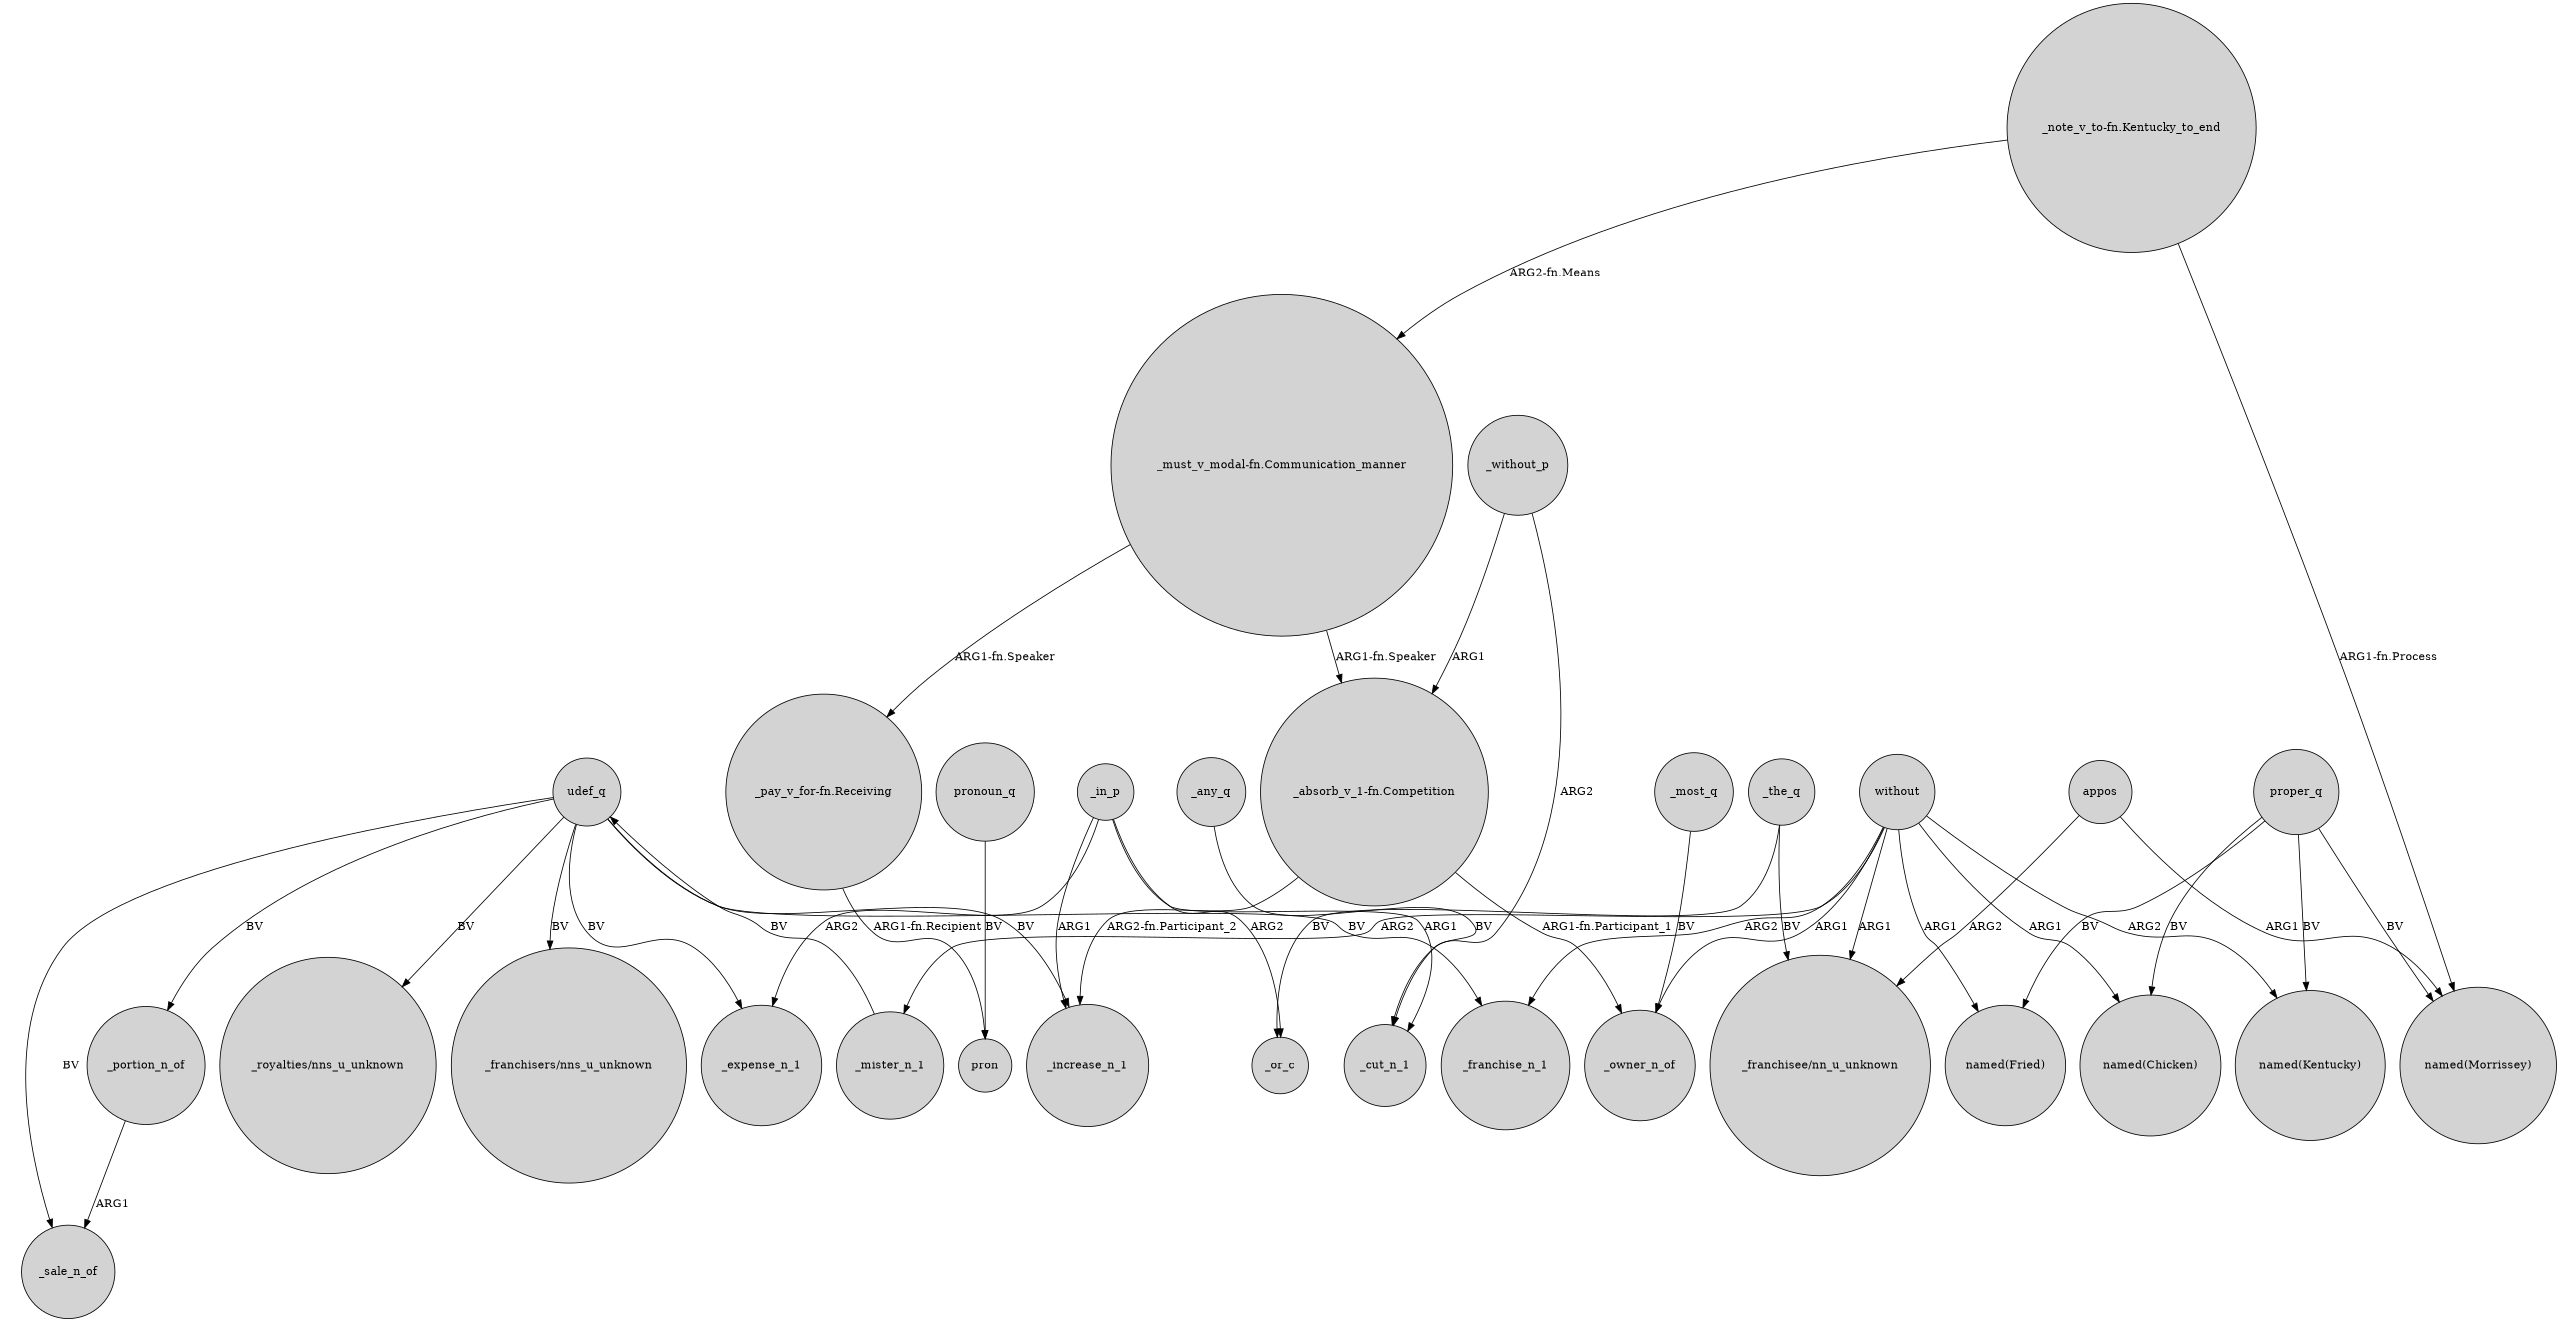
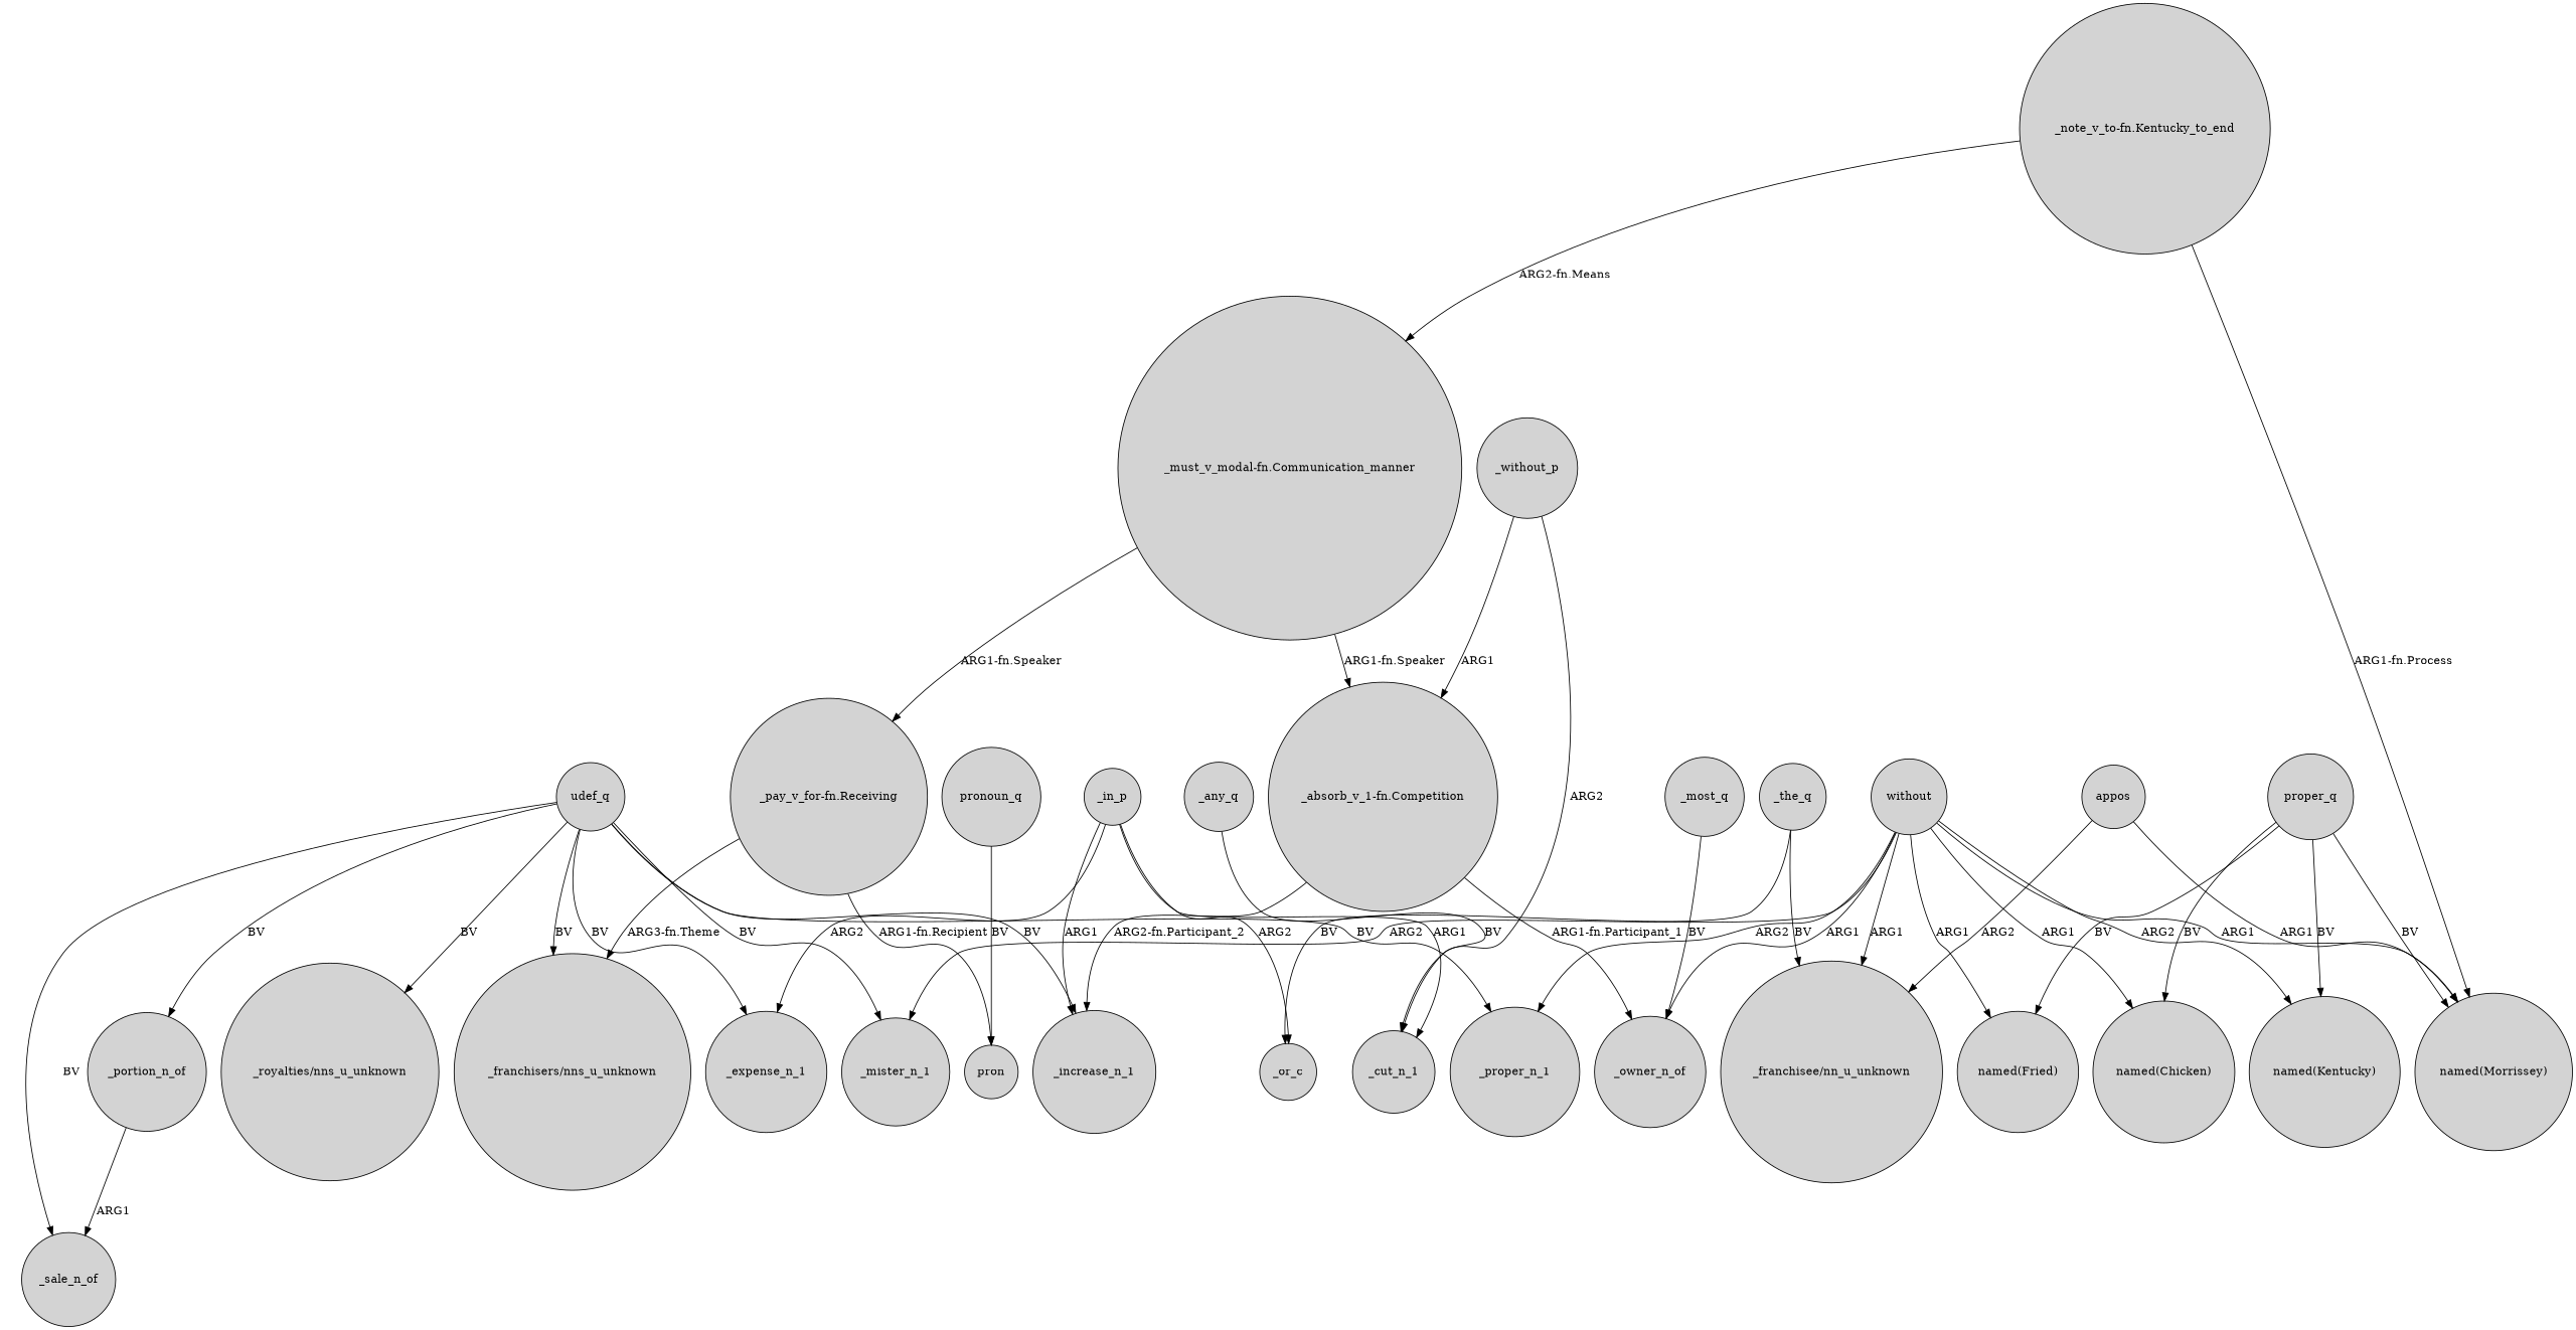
  digraph {
    node [shape=circle style=filled]
    udef_q
    "_royalties/nns_u_unknown"
    _mister_n_1
    _expense_n_1
    "_franchisers/nns_u_unknown"
-   _franchise_n_1
+   _franchise_n_1 [label=_proper_n_1]
    _increase_n_1
    _sale_n_of
    _portion_n_of
    _the_q
    "_franchisee/nn_u_unknown"
    _or_c
    n13 [label=without]
    "named(Morrissey)"
    "named(Kentucky)"
    _owner_n_of
    "named(Chicken)"
    "named(Fried)"
    _in_p
    _cut_n_1
    appos
    "_pay_v_for-fn.Receiving"
    pron
    "_must_v_modal-fn.Communication_manner"
    "_absorb_v_1-fn.Competition"
    pronoun_q
    proper_q
    _any_q
    n29 [label="_note_v_to-fn.Kentucky_to_end"]
    _without_p
    _most_q
    udef_q -> "_royalties/nns_u_unknown" [label=BV]
-   _mister_n_1 -> udef_q [label=BV]
+   udef_q -> _mister_n_1 [label=BV]
    udef_q -> _expense_n_1 [label=BV]
    udef_q -> "_franchisers/nns_u_unknown" [label=BV]
    udef_q -> _franchise_n_1 [label=BV]
    udef_q -> _increase_n_1 [label=BV]
    udef_q -> _sale_n_of [label=BV]
    udef_q -> _portion_n_of [label=BV]
    _portion_n_of -> _sale_n_of [label=ARG1]
    _the_q -> "_franchisee/nn_u_unknown" [label=BV]
    _the_q -> _or_c [label=BV]
    n13 -> _mister_n_1 [label=ARG2]
    n13 -> _franchise_n_1 [label=ARG2]
    n13 -> "_franchisee/nn_u_unknown" [label=ARG1]
+   n13 -> "named(Morrissey)" [label=ARG1]
    n13 -> "named(Kentucky)" [label=ARG2]
    n13 -> _owner_n_of [label=ARG1]
    n13 -> "named(Chicken)" [label=ARG1]
    n13 -> "named(Fried)" [label=ARG1]
    _in_p -> _expense_n_1 [label=ARG2]
    _in_p -> _increase_n_1 [label=ARG1]
    _in_p -> _or_c [label=ARG2]
    _in_p -> _cut_n_1 [label=ARG1]
    appos -> "_franchisee/nn_u_unknown" [label=ARG2]
    appos -> "named(Morrissey)" [label=ARG1]
+   "_pay_v_for-fn.Receiving" -> "_franchisers/nns_u_unknown" [label="ARG3-fn.Theme"]
    "_pay_v_for-fn.Receiving" -> pron [label="ARG1-fn.Recipient"]
    "_must_v_modal-fn.Communication_manner" -> "_pay_v_for-fn.Receiving" [label="ARG1-fn.Speaker"]
    "_must_v_modal-fn.Communication_manner" -> "_absorb_v_1-fn.Competition" [label="ARG1-fn.Speaker"]
    "_absorb_v_1-fn.Competition" -> _increase_n_1 [label="ARG2-fn.Participant_2"]
    "_absorb_v_1-fn.Competition" -> _owner_n_of [label="ARG1-fn.Participant_1"]
    pronoun_q -> pron [label=BV]
    proper_q -> "named(Morrissey)" [label=BV]
    proper_q -> "named(Kentucky)" [label=BV]
    proper_q -> "named(Chicken)" [label=BV]
    proper_q -> "named(Fried)" [label=BV]
    _any_q -> _cut_n_1 [label=BV]
    n29 -> "named(Morrissey)" [label="ARG1-fn.Process"]
    n29 -> "_must_v_modal-fn.Communication_manner" [label="ARG2-fn.Means"]
    _without_p -> _cut_n_1 [label=ARG2]
    _without_p -> "_absorb_v_1-fn.Competition" [label=ARG1]
    _most_q -> _owner_n_of [label=BV]
  }
